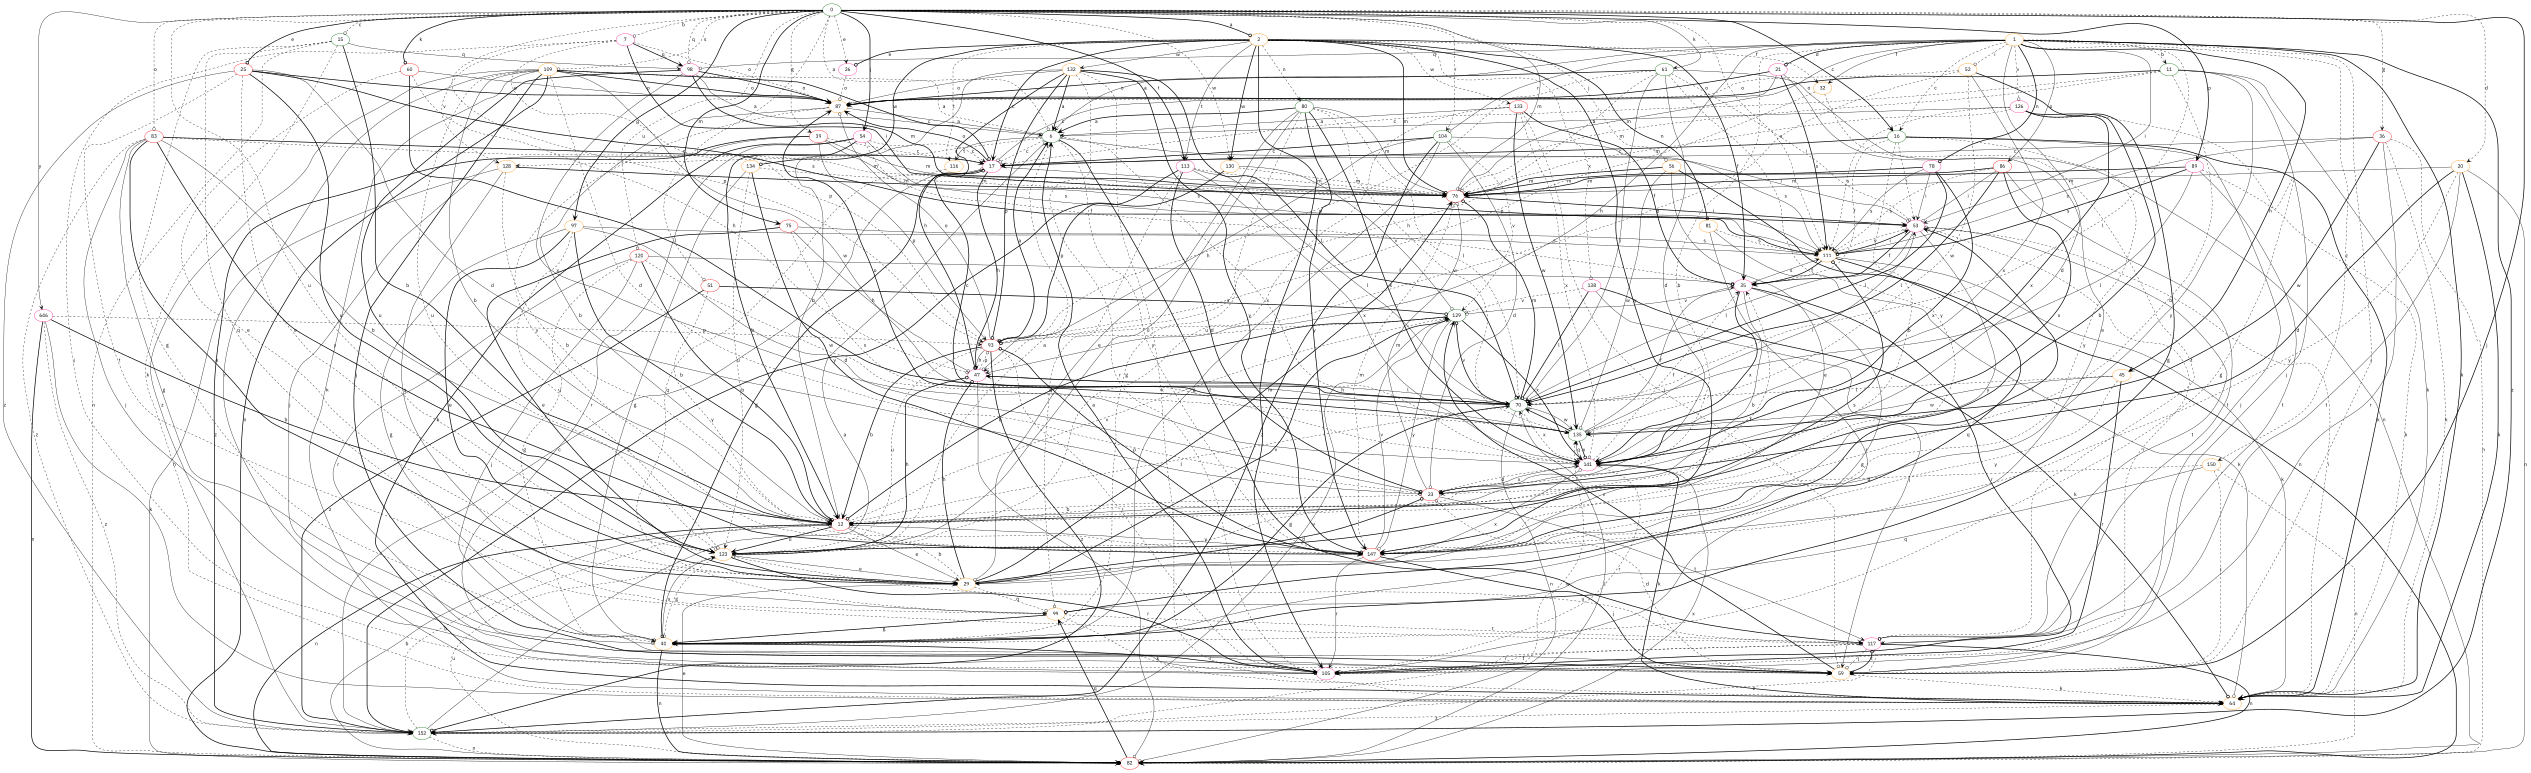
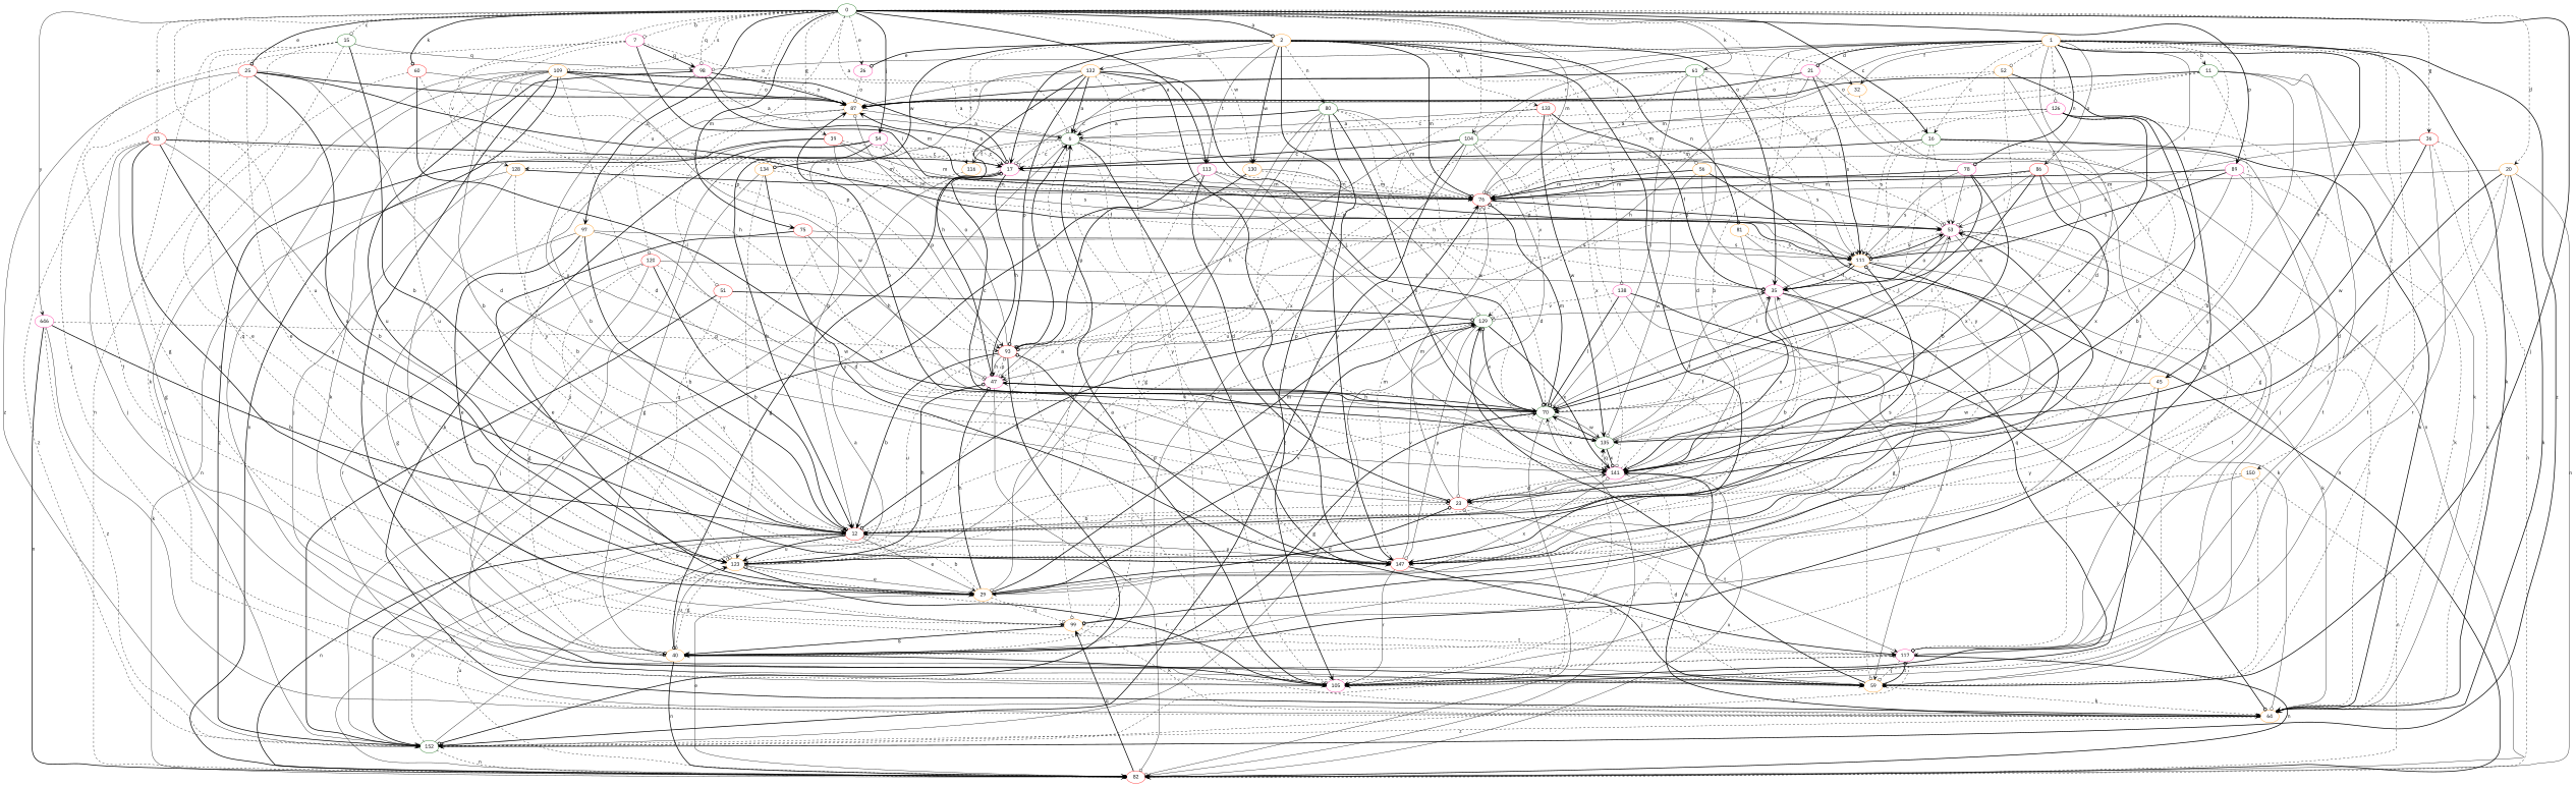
  strict digraph {
    fontname="IBM Plex Sans"
    node [color=darkorange fontname="IBM Plex Sans"]
    edge [arrowhead=vee fontname="IBM Plex Sans" style=dashed]
    0 [color=darkgreen]
    2
    6 [color=darkgreen]
    7 [color=deeppink]
    15 [color=darkgreen]
    16 [color=darkgreen]
    20
    25 [color=red]
    26 [color=deeppink]
    36 [color=red]
    39 [color=red]
    51 [color=red]
    54 [color=deeppink]
    56
    59
    60 [color=red]
    61 [color=darkgreen]
    75 [color=red]
    76 [color=red]
    83 [color=red]
    89 [color=deeppink]
    93 [color=red]
    97
    98 [color=deeppink]
    104 [color=darkgreen]
    109
    111
    113 [color=deeppink]
    120 [color=red]
    123
    130
    n32 [color=deeppink label=646]
    32
    17 [color=deeppink]
    35 [color=deeppink]
    80 [color=darkgreen]
    81
    105 [color=deeppink]
    116
    132
    133 [color=red]
    134
    138 [color=deeppink]
    147 [color=red]
    53 [color=deeppink]
    117 [color=deeppink]
    128
    141 [color=deeppink]
    87
    12 [color=red]
    64
    82 [color=red]
    40
    99
    23 [color=red]
    152 [color=darkgreen]
    29
    135 [color=darkgreen]
    129 [color=darkgreen]
    47 [color=deeppink]
    70 [color=darkgreen]
    1
    11 [color=darkgreen]
    21 [color=deeppink]
    45
    52
    78 [color=deeppink]
    86 [color=red]
    126 [color=deeppink]
    150
    0 -> 2 [arrowhead=odot label=a style=bold]
    0 -> 6 [arrowhead=odot label=a]
    0 -> 7 [arrowhead=odot label=b]
    0 -> 15 [arrowhead=odot label=c]
    0 -> 16 [label=c style=bold]
    0 -> 20 [label=d]
    0 -> 25 [arrowhead=odot label=e style=bold]
    0 -> 26 [label=e]
    0 -> 36 [label=g]
    0 -> 39 [label=g]
    0 -> 51 [arrowhead=odot label=i]
    0 -> 54 [label=j style=bold]
    0 -> 56 [arrowhead=odot label=j]
    0 -> 59 [arrowhead=odot label=j style=bold]
    0 -> 60 [arrowhead=odot label=k style=bold]
    0 -> 61 [label=k style=solid]
    0 -> 75 [label=m style=bold]
    0 -> 76 [arrowhead=odot label=m style=solid]
    0 -> 83 [arrowhead=odot label=o]
    0 -> 89 [label=p style=bold]
    0 -> 93 [label=p]
    0 -> 97 [label=q style=bold]
    0 -> 98 [arrowhead=odot label=q]
    0 -> 104 [label=r]
    0 -> 109 [arrowhead=odot label=s]
    0 -> 111 [label=s]
    0 -> 113 [label=t style=bold]
    0 -> 120 [arrowhead=odot label=u]
    0 -> 123 [arrowhead=odot label=u]
    0 -> 130 [label=w]
    0 -> n32 [label=y style=solid]
    2 -> 26 [arrowhead=odot label=e style=bold]
    2 -> 76 [arrowhead=odot label=m style=bold]
    2 -> 113 [label=t style=solid]
    2 -> 130 [label=w style=bold]
    2 -> 32 [label=f]
    2 -> 17 [label=c style=bold]
    2 -> 35 [label=f style=bold]
    2 -> 80 [label=n]
    2 -> 81 [arrowhead=odot label=n style=bold]
    2 -> 105 [label=r style=bold]
    2 -> 116 [label=t]
    2 -> 132 [label=w style=solid]
    2 -> 133 [label=w]
    2 -> 134 [arrowhead=odot label=w style=bold]
    2 -> 138 [arrowhead=odot label=x]
    2 -> 147 [label=y style=bold]
    6 -> 17 [arrowhead=odot label=c]
    6 -> 116 [label=t style=solid]
    6 -> 147 [arrowhead=odot label=y]
    6 -> 53 [arrowhead=odot label=i style=solid]
    6 -> 117 [label=t style=bold]
    6 -> 128 [label=v]
    6 -> 141 [label=x]
    7 -> 59 [label=j]
    7 -> 93 [arrowhead=odot label=p]
    7 -> 98 [label=q style=bold]
    7 -> 53 [arrowhead=odot label=i style=bold]
    7 -> 128 [label=v]
    7 -> 87 [arrowhead=odot label=o]
    15 -> 98 [label=q style=solid]
    15 -> 12 [arrowhead=odot label=b style=bold]
    15 -> 64 [label=k]
    15 -> 82 [arrowhead=odot label=n]
    15 -> 40 [arrowhead=odot label=g]
    15 -> 99 [label=q]
    16 -> 59 [label=j style=solid]
    16 -> 17 [label=c style=bold]
    16 -> 35 [arrowhead=odot label=f]
    16 -> 147 [label=y]
    16 -> 53 [label=i]
    16 -> 12 [label=b]
    16 -> 64 [label=k style=bold]
    20 -> 76 [label=m style=solid]
    20 -> 147 [arrowhead=odot label=y]
    20 -> 117 [label=t style=solid]
    20 -> 64 [label=k style=bold]
    20 -> 82 [arrowhead=odot label=n style=solid]
    20 -> 23 [label=d style=bold]
    25 -> 111 [arrowhead=odot label=s style=bold]
    25 -> 123 [label=u style=bold]
    25 -> 117 [arrowhead=odot label=t]
    25 -> 87 [arrowhead=odot label=o style=bold]
    25 -> 23 [arrowhead=odot label=d style=solid]
    25 -> 152 [label=z style=solid]
    25 -> 29 [label=e]
    26 -> 87 [arrowhead=odot label=o]
    36 -> 111 [arrowhead=odot label=s style=solid]
    36 -> 17 [label=c style=solid]
    36 -> 105 [arrowhead=odot label=r style=solid]
    36 -> 64 [label=k]
    36 -> 82 [label=n]
    36 -> 135 [label=w style=bold]
    39 -> 59 [arrowhead=odot label=j style=solid]
    39 -> 76 [label=m style=solid]
    39 -> 93 [label=p style=solid]
    39 -> 111 [label=s style=solid]
    39 -> 17 [arrowhead=odot label=c]
    39 -> 152 [label=z style=bold]
    51 -> 147 [label=y]
    51 -> 152 [arrowhead=odot label=z style=bold]
    51 -> 129 [arrowhead=odot label=v style=bold]
    54 -> 111 [label=s style=solid]
    54 -> 17 [label=c]
    54 -> 35 [arrowhead=odot label=f]
    54 -> 105 [arrowhead=odot label=r style=solid]
    54 -> 12 [label=b style=bold]
    54 -> 64 [arrowhead=odot label=k style=bold]
    56 -> 76 [label=m style=bold]
    56 -> 82 [label=n style=bold]
    56 -> 29 [label=e style=solid]
    56 -> 135 [arrowhead=odot label=w style=solid]
    59 -> 117 [arrowhead=odot label=t style=bold]
    59 -> 64 [label=k]
    59 -> 23 [arrowhead=odot label=d]
    59 -> 129 [label=v style=bold]
    60 -> 87 [label=o style=solid]
    60 -> 29 [label=e]
    60 -> 47 [arrowhead=odot label=h]
    60 -> 70 [arrowhead=odot label=l style=bold]
    61 -> 93 [arrowhead=odot label=p]
    61 -> 147 [label=y]
    61 -> 53 [arrowhead=odot label=i]
    61 -> 87 [label=o style=bold]
    61 -> 82 [label=n style=solid]
    61 -> 23 [arrowhead=odot label=d style=solid]
    61 -> 47 [label=h]
    61 -> 70 [arrowhead=odot label=l style=solid]
    75 -> 111 [label=s style=solid]
    75 -> 141 [label=x]
    75 -> 29 [arrowhead=odot label=e style=bold]
    75 -> 47 [arrowhead=odot label=h style=solid]
    76 -> 53 [label=i style=bold]
    83 -> 59 [label=j style=solid]
    83 -> 76 [label=m]
    83 -> 17 [label=c style=bold]
    83 -> 147 [label=y style=bold]
    83 -> 12 [label=b style=solid]
    83 -> 40 [arrowhead=odot label=g style=solid]
    83 -> 152 [label=z]
    83 -> 29 [label=e style=bold]
    89 -> 76 [label=m style=bold]
    89 -> 111 [arrowhead=odot label=s style=bold]
    89 -> 117 [arrowhead=odot label=t style=solid]
    89 -> 64 [arrowhead=odot label=k]
    89 -> 70 [label=l style=solid]
    93 -> 6 [label=a style=bold]
    93 -> 123 [arrowhead=odot label=u]
    93 -> 105 [label=r]
    93 -> 87 [arrowhead=odot label=o style=solid]
    93 -> 12 [label=b style=bold]
    93 -> 152 [arrowhead=odot label=z style=bold]
    93 -> 47 [label=h style=solid]
    97 -> 111 [arrowhead=odot label=s style=solid]
    97 -> 123 [arrowhead=odot label=u]
    97 -> 12 [label=b style=bold]
    97 -> 40 [arrowhead=odot label=g style=solid]
    97 -> 23 [arrowhead=odot label=d style=solid]
    97 -> 29 [arrowhead=odot label=e style=bold]
    98 -> 6 [label=a style=solid]
    98 -> 76 [arrowhead=odot label=m style=bold]
    98 -> 123 [label=u style=bold]
    98 -> 141 [arrowhead=odot label=x style=solid]
    98 -> 87 [label=o style=bold]
    104 -> 111 [label=s style=solid]
    104 -> 17 [label=c style=bold]
    104 -> 40 [label=g style=solid]
    104 -> 23 [arrowhead=odot label=d style=solid]
    104 -> 152 [label=z style=bold]
    104 -> 129 [label=v]
    104 -> 47 [arrowhead=odot label=h style=solid]
    109 -> 6 [arrowhead=odot label=a]
    109 -> 59 [label=j style=bold]
    109 -> 123 [arrowhead=odot label=u]
    109 -> 17 [arrowhead=odot label=c style=bold]
    109 -> 105 [arrowhead=odot label=r style=solid]
    109 -> 87 [label=o style=bold]
    109 -> 12 [arrowhead=odot label=b style=solid]
    109 -> 64 [label=k style=solid]
    109 -> 82 [label=n style=bold]
    109 -> 23 [label=d]
    109 -> 152 [arrowhead=odot label=z style=solid]
    109 -> 135 [label=w style=solid]
    111 -> 35 [label=f style=bold]
    111 -> 53 [label=i style=bold]
    111 -> 64 [label=k style=solid]
    111 -> 99 [arrowhead=odot label=q style=bold]
    113 -> 76 [label=m]
    113 -> 93 [arrowhead=odot label=p style=bold]
    113 -> 141 [label=x style=solid]
    113 -> 99 [arrowhead=odot label=q]
    113 -> 23 [arrowhead=odot label=d style=bold]
    113 -> 70 [label=l style=solid]
    120 -> 59 [label=j style=solid]
    120 -> 35 [arrowhead=odot label=f style=solid]
    120 -> 105 [arrowhead=odot label=r style=solid]
    120 -> 12 [arrowhead=odot label=b style=bold]
    120 -> 40 [arrowhead=odot label=g]
    120 -> 135 [arrowhead=odot label=w]
    123 -> 6 [arrowhead=odot label=a]
    123 -> 111 [arrowhead=odot label=s style=bold]
    123 -> 35 [label=f]
    123 -> 105 [label=r style=bold]
    123 -> 40 [arrowhead=odot label=g]
    123 -> 29 [label=e style=solid]
    123 -> 47 [arrowhead=odot label=h style=bold]
    130 -> 76 [label=m]
    130 -> 152 [label=z style=bold]
    130 -> 129 [arrowhead=odot label=v style=solid]
    n32 -> 93 [label=p]
    n32 -> 12 [label=b style=bold]
    n32 -> 64 [label=k style=solid]
    n32 -> 82 [arrowhead=odot label=n style=bold]
    n32 -> 152 [arrowhead=odot label=z]
    32 -> 93 [arrowhead=odot label=p]
    32 -> 117 [arrowhead=odot label=t]
    17 -> 76 [arrowhead=odot label=m style=solid]
    17 -> 87 [label=o style=bold]
    17 -> 40 [arrowhead=odot label=g style=bold]
    17 -> 47 [arrowhead=odot label=h style=bold]
    35 -> 111 [label=s style=solid]
    35 -> 105 [label=r style=bold]
    35 -> 141 [label=x style=bold]
    35 -> 12 [label=b style=solid]
    35 -> 40 [label=g style=solid]
    35 -> 129 [arrowhead=odot label=v style=solid]
    80 -> 6 [label=a style=bold]
    80 -> 76 [label=m style=solid]
    80 -> 123 [arrowhead=odot label=u style=solid]
    80 -> 147 [label=y style=bold]
    80 -> 141 [label=x style=bold]
    80 -> 40 [arrowhead=odot label=g]
    80 -> 29 [arrowhead=odot label=e style=solid]
    80 -> 135 [label=w]
    80 -> 70 [label=l]
    81 -> 111 [label=s]
    81 -> 105 [label=r style=solid]
    81 -> 64 [arrowhead=odot label=k style=solid]
    105 -> 6 [label=a style=bold]
    105 -> 117 [arrowhead=odot label=t]
    116 -> 99 [arrowhead=odot label=q]
    132 -> 6 [label=a style=bold]
    132 -> 93 [arrowhead=odot label=p style=bold]
    132 -> 105 [arrowhead=odot label=r]
    132 -> 147 [arrowhead=odot label=y style=bold]
    132 -> 87 [label=o style=solid]
    132 -> 12 [label=b style=solid]
    132 -> 64 [arrowhead=odot label=k]
    132 -> 47 [arrowhead=odot label=h style=bold]
    132 -> 70 [arrowhead=odot label=l style=bold]
    133 -> 6 [label=a style=solid]
    133 -> 59 [arrowhead=odot label=j]
    133 -> 123 [label=u]
    133 -> 35 [arrowhead=odot label=f style=bold]
    133 -> 141 [arrowhead=odot label=x]
    133 -> 135 [label=w style=bold]
    134 -> 76 [label=m]
    134 -> 123 [label=u]
    134 -> 147 [label=y style=bold]
    134 -> 40 [label=g style=solid]
    138 -> 59 [label=j style=solid]
    138 -> 64 [arrowhead=odot label=k style=bold]
    138 -> 129 [arrowhead=odot label=v]
    138 -> 70 [arrowhead=odot label=l style=bold]
    147 -> 59 [arrowhead=odot label=j style=bold]
    147 -> 76 [arrowhead=odot label=m]
    147 -> 93 [arrowhead=odot label=p style=bold]
    147 -> 105 [label=r style=solid]
    147 -> 53 [label=i style=bold]
    147 -> 129 [label=v style=solid]
    53 -> 111 [arrowhead=odot label=s]
-   53 -> 35 [label=f style=bold]
+   53 -> 35 [label=o style=bold]
    53 -> 105 [arrowhead=odot label=r]
    53 -> 147 [label=y style=solid]
    53 -> 117 [arrowhead=odot label=t style=solid]
    53 -> 70 [label=l style=solid]
    117 -> 59 [arrowhead=odot label=j]
    117 -> 123 [arrowhead=odot label=u]
    117 -> 105 [arrowhead=odot label=r]
    117 -> 82 [label=n style=bold]
    117 -> 152 [label=z]
    128 -> 76 [arrowhead=odot label=m style=bold]
    128 -> 12 [arrowhead=odot label=b]
    128 -> 82 [arrowhead=odot label=n style=solid]
    128 -> 99 [arrowhead=odot label=q style=solid]
    141 -> 35 [label=f]
    141 -> 105 [arrowhead=odot label=r]
    141 -> 64 [label=k style=bold]
    141 -> 23 [arrowhead=odot label=d]
    141 -> 135 [label=q style=solid]
    87 -> 6 [arrowhead=odot label=a style=solid]
    87 -> 147 [arrowhead=odot label=y]
    87 -> 12 [arrowhead=odot label=b style=solid]
    12 -> 123 [label=u style=bold]
    12 -> 147 [arrowhead=odot label=y style=solid]
    12 -> 82 [label=n style=bold]
    12 -> 29 [label=e style=solid]
    12 -> 129 [label=v]
    12 -> 70 [label=l]
    64 -> 53 [arrowhead=odot label=i]
    64 -> 152 [label=z]
    82 -> 123 [label=u]
    82 -> 141 [label=x style=solid]
    82 -> 12 [arrowhead=odot label=b style=solid]
    82 -> 99 [label=q style=bold]
    82 -> 29 [arrowhead=odot label=e style=solid]
    82 -> 70 [label=l style=solid]
    40 -> 123 [label=u style=solid]
    40 -> 105 [arrowhead=odot label=r style=bold]
    40 -> 82 [arrowhead=odot label=n style=bold]
    99 -> 117 [label=t]
    99 -> 64 [arrowhead=odot label=k]
    99 -> 40 [label=g style=bold]
    23 -> 76 [arrowhead=odot label=m style=solid]
    23 -> 117 [label=t style=solid]
    23 -> 141 [label=x style=solid]
    23 -> 12 [arrowhead=odot label=b]
    152 -> 6 [arrowhead=odot label=a style=solid]
    152 -> 17 [arrowhead=odot label=c style=solid]
    152 -> 12 [arrowhead=odot label=b]
    152 -> 82 [arrowhead=odot label=n]
    152 -> 135 [label=w]
    152 -> 129 [label=v style=solid]
    29 -> 76 [label=m style=bold]
    29 -> 141 [arrowhead=odot label=x style=solid]
    29 -> 12 [arrowhead=odot label=b]
    29 -> 99 [arrowhead=odot label=q]
    29 -> 23 [arrowhead=odot label=d style=bold]
    29 -> 129 [arrowhead=odot label=v style=bold]
    29 -> 47 [arrowhead=odot label=h style=bold]
    135 -> 35 [label=f style=solid]
    135 -> 53 [label=i style=solid]
    135 -> 141 [arrowhead=odot label=x style=bold]
    135 -> 87 [label=o style=bold]
    135 -> 70 [label=l style=bold]
    129 -> 93 [arrowhead=odot label=p]
    129 -> 147 [arrowhead=odot label=y style=solid]
    129 -> 141 [label=x style=bold]
    129 -> 12 [arrowhead=odot label=b style=bold]
    47 -> 93 [arrowhead=odot label=p]
    47 -> 82 [arrowhead=odot label=n style=solid]
-   47 -> 70 [label=l style=solid]
+   47 -> 70 [label=l style=bold]
    70 -> 76 [arrowhead=odot label=m style=bold]
    70 -> 17 [arrowhead=odot label=c style=bold]
    70 -> 141 [label=x]
    70 -> 82 [arrowhead=odot label=n style=solid]
    70 -> 40 [label=g style=bold]
    70 -> 135 [label=w style=solid]
    70 -> 129 [arrowhead=odot label=v style=bold]
    70 -> 47 [label=h style=bold]
    1 -> 6 [label=a style=solid]
    1 -> 16 [label=c]
    1 -> 59 [label=j]
    1 -> 76 [arrowhead=odot label=m style=solid]
    1 -> 98 [arrowhead=odot label=q style=solid]
    1 -> 104 [arrowhead=odot label=r style=solid]
    1 -> 32 [label=f style=solid]
    1 -> 53 [label=i style=solid]
    1 -> 12 [arrowhead=odot label=b]
    1 -> 64 [arrowhead=odot label=k style=bold]
    1 -> 23 [label=d style=solid]
    1 -> 152 [label=z style=bold]
    1 -> 47 [label=h style=solid]
    1 -> 70 [label=l]
    1 -> 11 [label=b]
    1 -> 21 [arrowhead=odot label=d style=bold]
    1 -> 45 [label=h style=bold]
    1 -> 52 [arrowhead=odot label=i]
    1 -> 78 [arrowhead=odot label=n style=bold]
    1 -> 86 [label=o style=solid]
    1 -> 126 [arrowhead=odot label=v]
    1 -> 150 [label=z]
    11 -> 59 [arrowhead=odot label=j style=solid]
    11 -> 76 [arrowhead=odot label=m]
    11 -> 17 [arrowhead=odot label=c]
    11 -> 147 [arrowhead=odot label=y style=solid]
    11 -> 87 [arrowhead=odot label=o style=bold]
    11 -> 12 [label=b]
    11 -> 64 [label=k style=solid]
    21 -> 111 [label=s style=bold]
    21 -> 17 [arrowhead=odot label=c style=solid]
    21 -> 87 [arrowhead=odot label=o style=bold]
    21 -> 29 [label=e style=solid]
    45 -> 105 [label=r style=bold]
    45 -> 147 [arrowhead=odot label=y]
    45 -> 135 [arrowhead=odot label=w style=solid]
    45 -> 70 [arrowhead=odot label=l]
    52 -> 93 [arrowhead=odot label=p]
    52 -> 141 [arrowhead=odot label=x style=solid]
    52 -> 87 [arrowhead=odot label=o]
    52 -> 40 [arrowhead=odot label=g style=bold]
    52 -> 135 [arrowhead=odot label=w]
    78 -> 76 [label=m style=bold]
    78 -> 111 [label=s style=solid]
    78 -> 53 [label=i style=solid]
    78 -> 141 [label=x style=bold]
    78 -> 70 [arrowhead=odot label=l style=bold]
    86 -> 76 [label=m style=bold]
    86 -> 111 [arrowhead=odot label=s]
    86 -> 53 [arrowhead=odot label=i style=solid]
    86 -> 117 [arrowhead=odot label=t style=solid]
    86 -> 141 [arrowhead=odot label=x style=bold]
    86 -> 70 [label=l style=bold]
    126 -> 6 [arrowhead=odot label=a style=solid]
    126 -> 76 [arrowhead=odot label=m]
    126 -> 111 [label=s]
    126 -> 141 [arrowhead=odot label=x style=bold]
    126 -> 12 [arrowhead=odot label=b style=bold]
    126 -> 40 [arrowhead=odot label=g]
    150 -> 59 [label=j]
    150 -> 82 [label=n]
    150 -> 99 [arrowhead=odot label=q style=solid]
    150 -> 23 [arrowhead=odot label=d]
  }
